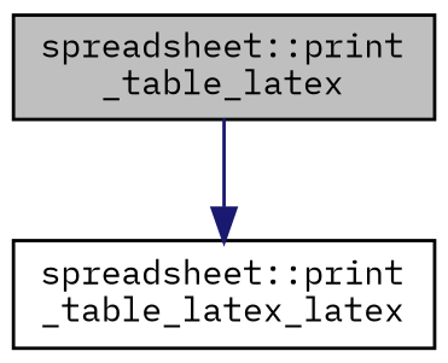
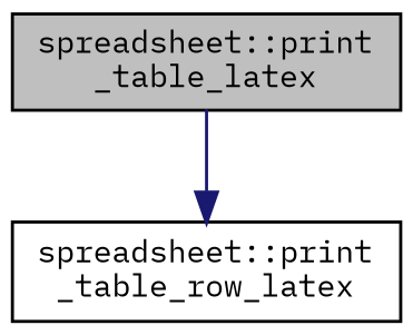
  digraph {
    rankdir=TB
    fontname="IBM Plex Mono"
    node [color=black fontname="IBM Plex Mono" fontsize=10 shape=record style=filled]
    n1 [fillcolor=grey75 fontcolor=black height=0.2 label="spreadsheet::print\l_table_latex" width=0.4]
-   n2 [fillcolor=white height=0.2 label="spreadsheet::print\l_table_latex_latex" width=0.4]
+   n2 [fillcolor=white height=0.2 label="spreadsheet::print\l_table_row_latex" width=0.4]
    n1 -> n2 [color=midnightblue fontname="IBM Plex Mono" fontsize=10 labelfontname=Helvetica labelfontsize=10 style=solid]
  }
